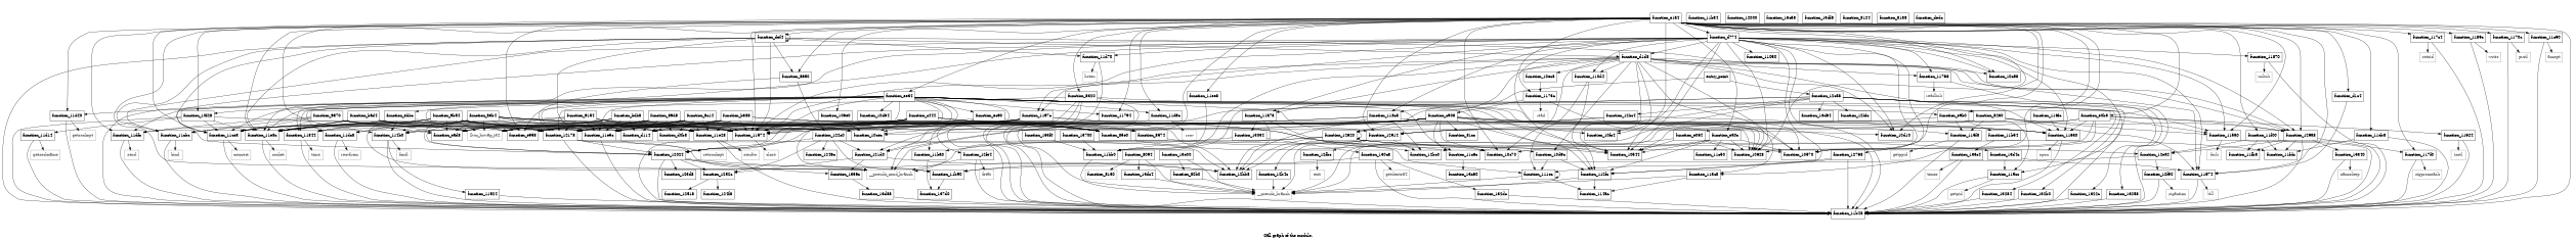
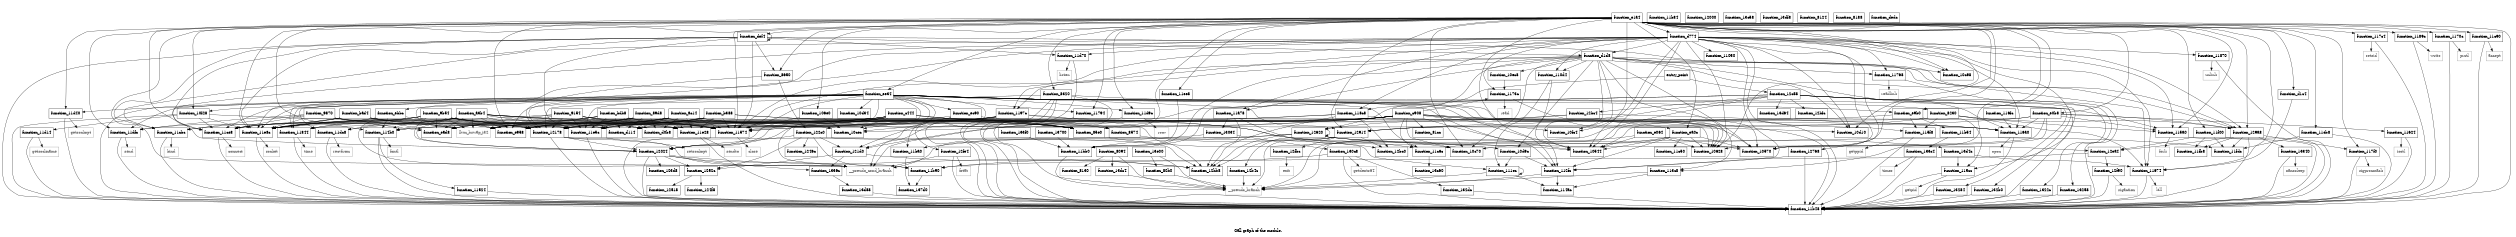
  digraph {
    label="Call graph of the module."
    node [shape=record]
    n1 [label="{function_e1a4}"]
    n2 [label="{function_e0b8}"]
    n3 [label="{function_10f28}"]
    n4 [label="{function_e958}"]
    n5 [label="{function_117c4}"]
    n6 [label="{function_e9b0}"]
    n7 [label="{function_117f0}"]
    n8 [label="{function_ea0c}"]
    n9 [label="{function_10d10}"]
    n10 [label="{function_1189c}"]
    n11 [label="{function_112fc}"]
    n12 [label="{function_11ce8}"]
    n13 [label="{function_1170c}"]
    n14 [label="{function_11b48}"]
    n15 [label="{function_113c8}"]
    n16 [label="{function_ee34}"]
    n17 [label="{function_10544}"]
    n18 [label="{function_10570}"]
    n19 [label="{function_114b0}"]
    n20 [label="{function_11d40}"]
    n21 [label="{function_11794}"]
    n22 [label="{function_10628}"]
    n23 [label="{function_11574}"]
    n24 [label="{function_106e0}"]
    n25 [label="{function_115a0}"]
    n26 [label="{function_10c70}"]
    n27 [label="{function_10c98}"]
    n28 [label="{function_11674}"]
    n29 [label="{function_11c90}"]
    n30 [label="{function_11dfc}"]
    n31 [label="{function_11e8c}"]
    n32 [label="{function_11eb8}"]
    n33 [label="{function_11ee8}"]
    n34 [label="{function_11f00}"]
    n35 [label="{function_12914}"]
    n36 [label="{function_129a8}"]
    n37 [color=gray50 fontcolor=gray50 label="{__pseudo_branch}"]
    n38 [color=gray50 fontcolor=gray50 label="{__pseudo_cond_branch}"]
    n39 [label="{function_8320}"]
    n40 [label="{function_8650}"]
    n41 [label="{function_11d9c}"]
    n42 [label="{function_d1c4}"]
    n43 [label="{function_d774}"]
    n44 [label="{function_def4}"]
    n45 [label="{function_116a0}"]
    n46 [label="{function_11624}"]
    n47 [label="{function_11d14}"]
    n48 [color=gray50 fontcolor=gray50 label="{setsid}"]
    n49 [label="{function_115f8}"]
    n50 [label="{function_11844}"]
    n51 [label="{function_11b54}"]
    n52 [label="{function_115cc}"]
    n53 [color=gray50 fontcolor=gray50 label="{sigprocmask}"]
    n54 [label="{function_11c50}"]
    n55 [color=gray50 fontcolor=gray50 label="{write}"]
    n56 [label="{function_114ac}"]
    n57 [color=gray50 fontcolor=gray50 label="{connect}"]
    n58 [color=gray50 fontcolor=gray50 label="{prctl}"]
    n59 [label="{function_12178}"]
    n60 [label="{function_ebbc}"]
    n61 [label="{function_ec90}"]
    n62 [label="{function_10d34}"]
    n63 [label="{function_11b90}"]
    n64 [label="{function_11ba0}"]
    n65 [label="{function_11dc8}"]
    n66 [label="{function_11c6c}"]
    n67 [label="{function_11e5c}"]
    n68 [label="{function_11e28}"]
    n69 [color=gray50 fontcolor=gray50 label="{llvm_bswap_i32}"]
    n70 [label="{function_d0b8}"]
    n71 [label="{function_d114}"]
    n72 [label="{function_11524}"]
    n73 [color=gray50 fontcolor=gray50 label="{fcntl}"]
    n74 [color=gray50 fontcolor=gray50 label="{getsockopt}"]
    n75 [color=gray50 fontcolor=gray50 label="{close}"]
    n76 [label="{function_12024}"]
    n77 [label="{function_10cec}"]
    n78 [color=gray50 fontcolor=gray50 label="{fork}"]
    n79 [color=gray50 fontcolor=gray50 label="{kill}"]
    n80 [color=gray50 fontcolor=gray50 label="{accept}"]
    n81 [color=gray50 fontcolor=gray50 label="{send}"]
    n82 [color=gray50 fontcolor=gray50 label="{socket}"]
    n83 [label="{function_11fdc}"]
    n84 [label="{function_11bb0}"]
    n85 [label="{function_11fb8}"]
    n86 [label="{function_12ea4}"]
    n87 [label="{function_12bb8}"]
    n88 [label="{function_12bc0}"]
    n89 [label="{function_12fbc}"]
    n90 [label="{function_12b4c}"]
    n91 [label="{function_13340}"]
    n92 [label="{function_121d0}"]
    n93 [label="{function_8230}"]
    n94 [label="{function_122c0}"]
    n95 [color=gray50 fontcolor=gray50 label="{recv}"]
    n96 [label="{function_10fc4}"]
    n97 [label="{function_11050}"]
    n98 [label="{function_110d4}"]
    n99 [label="{function_11870}"]
    n100 [label="{function_118c8}"]
    n101 [label="{function_1197c}"]
    n102 [label="{function_11cbc}"]
    n103 [label="{function_11a78}"]
    n104 [label="{function_1173c}"]
    n105 [label="{function_11768}"]
    n106 [label="{function_11d70}"]
    n107 [label="{function_12768}"]
    n108 [label="{function_d1d8}"]
    n109 [color=gray50 fontcolor=gray50 label="{open}"]
    n110 [color=gray50 fontcolor=gray50 label="{ioctl}"]
    n111 [color=gray50 fontcolor=gray50 label="{getsockname}"]
    n112 [color=gray50 fontcolor=gray50 label="{getppid}"]
    n113 [color=gray50 fontcolor=gray50 label="{time}"]
    n114 [label="{function_133c4}"]
    n115 [color=gray50 fontcolor=gray50 label="{getpid}"]
    n116 [label="{function_111ec}"]
    n117 [label="{function_ead8}"]
    n118 [color=gray50 fontcolor=gray50 label="{unlink}"]
    n119 [label="{function_1336c}"]
    n120 [label="{function_1252c}"]
    n121 [label="{function_12fe4}"]
    n122 [color=gray50 fontcolor=gray50 label="{fstat}"]
    n123 [label="{function_123d8}"]
    n124 [color=gray50 fontcolor=gray50 label="{bind}"]
    n125 [label="{function_116fc}"]
    n126 [label="{function_1246c}"]
    n127 [label="{function_13034}"]
    n128 [label="{function_130c8}"]
    n129 [color=gray50 fontcolor=gray50 label="{times}"]
    n130 [label="{function_11b84}"]
    n131 [color=gray50 fontcolor=gray50 label="{read}"]
    n132 [label="{function_137d0}"]
    n133 [color=gray50 fontcolor=gray50 label="{recvfrom}"]
    n134 [label="{function_13c60}"]
    n135 [color=gray50 fontcolor=gray50 label="{setsockopt}"]
    n136 [color=gray50 fontcolor=gray50 label="{sendto}"]
    n137 [color=gray50 fontcolor=gray50 label="{readlink}"]
    n138 [color=gray50 fontcolor=gray50 label="{listen}"]
    n139 [label="{function_10d9c}"]
    n140 [label="{function_10ec8}"]
    n141 [label="{function_12f90}"]
    n142 [label="{function_12000}"]
    n143 [color=gray50 fontcolor=gray50 label="{sigaction}"]
    n144 [color=gray50 fontcolor=gray50 label="{exit}"]
    n145 [color=gray50 fontcolor=gray50 label="{getdents64}"]
    n146 [color=gray50 fontcolor=gray50 label="{nanosleep}"]
    n147 [label="{function_132dc}"]
    n148 [label="{function_1322c}"]
    n149 [label="{function_13258}"]
    n150 [label="{function_13284}"]
    n151 [label="{function_132b0}"]
    n152 [label="{function_13d88}"]
    n153 [label="{function_133f0}"]
    n154 [label="{function_13700}"]
    n155 [label="{function_13c58}"]
    n156 [label="{function_13d4c}"]
    n157 [label="{function_13d64}"]
    n158 [label="{function_13dc4}"]
    n159 [label="{function_13df8}"]
    n160 [label="{function_13e00}"]
    n161 [label="{function_80b0}"]
    n162 [label="{function_124f8}"]
    n163 [label="{function_12518}"]
    n164 [label="{function_12620}"]
    n165 [label="{function_12bc4}"]
    n166 [label="{function_12bfc}"]
    n167 [label="{function_12c58}"]
    n168 [label="{function_8094}"]
    n169 [color=gray50 label="{function_8130}"]
    n170 [label="{function_8124}"]
    n171 [label="{function_8188}"]
    n172 [label="{entry_point}"]
    n173 [label="{function_81cc}"]
    n174 [label="{function_8574}"]
    n175 [label="{function_85e0}"]
    n176 [label="{function_89d8}"]
    n177 [label="{function_9154}"]
    n178 [label="{function_9870}"]
    n179 [label="{function_9b54}"]
    n180 [label="{function_a3b4}"]
    n181 [label="{function_ac14}"]
    n182 [label="{function_b388}"]
    n183 [label="{function_bad4}"]
    n184 [label="{function_bdb8}"]
    n185 [label="{function_c444}"]
    n186 [label="{function_c908}"]
    n187 [label="{function_dedc}"]
    n188 [label="{function_e064}"]
    n1 -> n2
    n1 -> n3
    n1 -> n4
    n1 -> n5
    n1 -> n6
    n1 -> n7
    n1 -> n8
    n1 -> n9
    n1 -> n10
    n1 -> n11
    n1 -> n12
    n1 -> n13
    n1 -> n14
    n1 -> n15
    n1 -> n16
    n1 -> n17
    n1 -> n18
    n1 -> n19
    n1 -> n20
    n1 -> n21
    n1 -> n22
    n1 -> n23
    n1 -> n24
    n1 -> n25
    n1 -> n26
    n1 -> n27
    n1 -> n28
    n1 -> n29
    n1 -> n30
    n1 -> n31
    n1 -> n32
    n1 -> n33
    n1 -> n34
    n1 -> n35
    n1 -> n36
    n1 -> n37
    n1 -> n38
    n1 -> n39
    n1 -> n40
    n1 -> n41
    n1 -> n42
    n1 -> n43
    n1 -> n44
    n2 -> n17
    n2 -> n18
    n2 -> n22
    n2 -> n25
    n2 -> n35
    n2 -> n36
    n2 -> n45
    n2 -> n46
    n3 -> n12
    n3 -> n14
    n3 -> n23
    n3 -> n31
    n3 -> n47
    n5 -> n14
    n5 -> n48
    n6 -> n49
    n6 -> n50
    n6 -> n51
    n6 -> n52
    n7 -> n14
    n7 -> n53
    n8 -> n11
    n8 -> n17
    n8 -> n18
    n8 -> n22
    n8 -> n26
    n8 -> n54
    n10 -> n14
    n10 -> n55
    n11 -> n37
    n11 -> n56
    n12 -> n14
    n12 -> n57
    n13 -> n14
    n13 -> n58
    n15 -> n37
    n15 -> n56
    n16 -> n3
    n16 -> n4
    n16 -> n6
    n16 -> n11
    n16 -> n12
    n16 -> n14
    n16 -> n15
    n16 -> n17
    n16 -> n18
    n16 -> n20
    n16 -> n21
    n16 -> n22
    n16 -> n23
    n16 -> n25
    n16 -> n30
    n16 -> n31
    n16 -> n35
    n16 -> n41
    n16 -> n50
    n16 -> n59
    n16 -> n60
    n16 -> n61
    n16 -> n62
    n16 -> n63
    n16 -> n64
    n16 -> n65
    n16 -> n66
    n16 -> n67
    n16 -> n68
    n16 -> n69
    n16 -> n70
    n16 -> n71
    n19 -> n14
    n19 -> n72
    n19 -> n73
    n20 -> n14
    n20 -> n74
    n21 -> n14
    n23 -> n14
    n23 -> n75
    n24 -> n76
    n24 -> n77
    n25 -> n14
    n25 -> n78
    n28 -> n14
    n28 -> n79
    n29 -> n14
    n29 -> n80
    n30 -> n14
    n30 -> n81
    n31 -> n14
    n31 -> n82
    n32 -> n14
    n32 -> n83
    n33 -> n84
    n34 -> n14
    n34 -> n83
    n34 -> n85
    n34 -> n86
    n35 -> n37
    n35 -> n87
    n35 -> n88
    n35 -> n89
    n35 -> n90
    n36 -> n7
    n36 -> n14
    n36 -> n83
    n36 -> n85
    n36 -> n86
    n36 -> n91
    n39 -> n14
    n39 -> n38
    n39 -> n59
    n39 -> n77
    n39 -> n92
    n39 -> n93
    n40 -> n59
    n40 -> n94
    n41 -> n14
    n41 -> n95
    n42 -> n28
    n43 -> n9
    n43 -> n11
    n43 -> n17
    n43 -> n18
    n43 -> n22
    n43 -> n23
    n43 -> n25
    n43 -> n27
    n43 -> n28
    n43 -> n31
    n43 -> n36
    n43 -> n45
    n43 -> n49
    n43 -> n50
    n43 -> n52
    n43 -> n76
    n43 -> n96
    n43 -> n97
    n43 -> n98
    n43 -> n99
    n43 -> n100
    n43 -> n101
    n43 -> n102
    n43 -> n103
    n43 -> n104
    n43 -> n105
    n43 -> n106
    n43 -> n107
    n43 -> n108
    n44 -> n12
    n44 -> n14
    n44 -> n23
    n44 -> n31
    n44 -> n36
    n44 -> n40
    n44 -> n44
    n44 -> n67
    n44 -> n102
    n44 -> n106
    n44 -> n108
    n45 -> n14
    n45 -> n109
    n46 -> n14
    n46 -> n110
    n47 -> n14
    n47 -> n111
    n49 -> n14
    n49 -> n112
    n50 -> n14
    n50 -> n113
    n51 -> n114
    n52 -> n14
    n52 -> n115
    n59 -> n14
    n59 -> n38
    n59 -> n76
    n59 -> n116
    n60 -> n9
    n60 -> n12
    n60 -> n19
    n60 -> n31
    n60 -> n38
    n61 -> n26
    n61 -> n76
    n61 -> n77
    n61 -> n94
    n63 -> n132
    n64 -> n132
    n65 -> n14
    n65 -> n133
    n66 -> n134
    n67 -> n14
    n67 -> n135
    n68 -> n14
    n68 -> n136
    n72 -> n14
    n76 -> n14
    n76 -> n38
    n76 -> n87
    n76 -> n119
    n76 -> n120
    n76 -> n123
    n84 -> n37
    n86 -> n63
    n86 -> n141
    n89 -> n144
    n90 -> n37
    n91 -> n14
    n91 -> n146
    n92 -> n87
    n92 -> n119
    n92 -> n120
    n93 -> n25
    n93 -> n28
    n93 -> n35
    n93 -> n36
    n93 -> n37
    n93 -> n49
    n94 -> n63
    n94 -> n76
    n94 -> n87
    n94 -> n92
    n94 -> n120
    n94 -> n126
    n98 -> n11
    n98 -> n116
    n99 -> n14
    n99 -> n118
    n100 -> n14
    n100 -> n23
    n100 -> n87
    n100 -> n88
    n100 -> n92
    n101 -> n14
    n101 -> n19
    n101 -> n23
    n101 -> n45
    n101 -> n59
    n101 -> n76
    n101 -> n87
    n101 -> n92
    n101 -> n121
    n102 -> n14
    n102 -> n124
    n103 -> n87
    n103 -> n88
    n103 -> n127
    n104 -> n14
    n104 -> n131
    n105 -> n14
    n105 -> n137
    n106 -> n14
    n106 -> n138
    n107 -> n11
    n107 -> n14
-   n107 -> n116
    n108 -> n9
    n108 -> n17
    n108 -> n18
    n108 -> n22
    n108 -> n23
    n108 -> n26
    n108 -> n27
    n108 -> n28
    n108 -> n36
    n108 -> n45
    n108 -> n84
    n108 -> n96
    n108 -> n98
    n108 -> n100
    n108 -> n101
    n108 -> n103
    n108 -> n105
    n108 -> n139
    n108 -> n140
    n114 -> n14
    n114 -> n129
    n116 -> n37
    n116 -> n56
    n116 -> n116
    n119 -> n152
    n120 -> n162
    n120 -> n163
    n121 -> n14
    n121 -> n38
    n121 -> n122
    n125 -> n45
    n127 -> n64
    n127 -> n128
    n128 -> n14
    n128 -> n63
    n128 -> n145
    n128 -> n147
    n139 -> n11
    n139 -> n116
    n140 -> n104
    n141 -> n14
    n141 -> n143
    n147 -> n14
    n148 -> n14
    n149 -> n14
    n150 -> n14
    n151 -> n14
    n152 -> n14
    n153 -> n84
    n154 -> n84
    n156 -> n28
    n156 -> n52
    n158 -> n37
    n160 -> n37
    n160 -> n161
    n161 -> n37
    n164 -> n38
    n164 -> n83
    n164 -> n84
    n164 -> n86
    n164 -> n87
    n164 -> n156
    n164 -> n164
    n165 -> n19
    n165 -> n45
    n165 -> n164
    n167 -> n14
    n167 -> n35
    n167 -> n37
    n167 -> n38
    n167 -> n84
    n167 -> n148
    n167 -> n149
    n167 -> n150
    n167 -> n151
    n167 -> n157
    n167 -> n165
    n167 -> n166
    n168 -> n37
    n168 -> n158
    n168 -> n169
    n172 -> n164
    n172 -> n167
    n174 -> n66
    n175 -> n139
    n176 -> n4
    n176 -> n23
    n176 -> n31
    n176 -> n59
    n176 -> n67
    n176 -> n68
    n176 -> n69
    n176 -> n70
    n176 -> n71
    n176 -> n77
    n176 -> n117
    n176 -> n175
    n177 -> n4
    n177 -> n23
    n177 -> n31
    n177 -> n59
    n177 -> n67
    n177 -> n68
    n177 -> n69
    n177 -> n70
    n177 -> n71
    n177 -> n117
    n177 -> n175
    n178 -> n4
    n178 -> n12
    n178 -> n30
    n178 -> n31
    n178 -> n59
    n178 -> n69
    n178 -> n102
    n178 -> n117
    n178 -> n175
    n179 -> n4
    n179 -> n12
    n179 -> n19
    n179 -> n23
    n179 -> n31
    n179 -> n50
    n179 -> n59
    n179 -> n65
    n179 -> n67
    n179 -> n68
    n179 -> n69
    n179 -> n70
    n179 -> n71
    n179 -> n76
    n179 -> n117
    n179 -> n175
    n180 -> n4
    n180 -> n12
    n180 -> n19
    n180 -> n23
    n180 -> n31
    n180 -> n50
    n180 -> n59
    n180 -> n65
    n180 -> n67
    n180 -> n68
    n180 -> n69
    n180 -> n70
    n180 -> n71
    n180 -> n76
    n180 -> n117
    n180 -> n175
    n181 -> n4
    n181 -> n23
    n181 -> n31
    n181 -> n59
    n181 -> n67
    n181 -> n68
    n181 -> n69
    n181 -> n70
    n181 -> n71
    n181 -> n117
    n181 -> n174
    n181 -> n175
    n182 -> n4
    n182 -> n23
    n182 -> n31
    n182 -> n59
    n182 -> n67
    n182 -> n68
    n182 -> n69
    n182 -> n70
    n182 -> n71
    n182 -> n174
    n182 -> n175
    n183 -> n4
    n183 -> n12
    n183 -> n30
    n183 -> n31
    n183 -> n59
    n183 -> n69
    n183 -> n102
    n183 -> n117
    n183 -> n175
    n184 -> n4
    n184 -> n23
    n184 -> n31
    n184 -> n59
    n184 -> n67
    n184 -> n68
    n184 -> n69
    n184 -> n70
    n184 -> n71
    n184 -> n117
    n184 -> n175
    n185 -> n4
    n185 -> n17
    n185 -> n22
    n185 -> n23
    n185 -> n31
    n185 -> n59
    n185 -> n67
    n185 -> n68
    n185 -> n69
    n185 -> n70
    n185 -> n71
    n185 -> n77
    n185 -> n175
    n186 -> n4
    n186 -> n8
    n186 -> n17
    n186 -> n18
    n186 -> n22
    n186 -> n23
    n186 -> n26
    n186 -> n31
    n186 -> n45
    n186 -> n59
    n186 -> n66
    n186 -> n67
    n186 -> n68
    n186 -> n70
    n186 -> n71
    n186 -> n77
    n186 -> n96
-   n104 -> n186
+   n186 -> n104
    n186 -> n173
    n186 -> n175
    n188 -> n17
    n188 -> n18
    n188 -> n22
    n188 -> n66
  }
